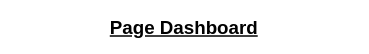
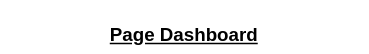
  <mxCell id="0" />
  <mxCell id="1" parent="0" />
- <mxCell id="2" value="&lt;div&gt;&lt;font style=&quot;font-size: 25px&quot;&gt;&lt;font style=&quot;font-size: 25px&quot;&gt;&lt;u&gt;&lt;b&gt;Page Dashboard&lt;/b&gt;&lt;/u&gt;&lt;/font&gt;&lt;/font&gt;&lt;/div&gt;" style="text;html=1;strokeColor=none;fillColor=none;align=center;verticalAlign=middle;whiteSpace=wrap;rounded=0;" vertex="1" parent="1"><mxGeometry x="20" y="20" width="450" height="30" as="geometry" /></mxCell>
+ <mxCell id="2" value="&lt;div&gt;&lt;font style=&quot;font-size: 25px&quot;&gt;&lt;font style=&quot;font-size: 25px&quot;&gt;&lt;u&gt;&lt;b&gt;Page Dashboard&lt;/b&gt;&lt;/u&gt;&lt;/font&gt;&lt;/font&gt;&lt;/div&gt;" style="text;html=1;strokeColor=none;fillColor=none;align=center;verticalAlign=middle;whiteSpace=wrap;rounded=0;" vertex="1" parent="1"><mxGeometry x="20" y="30" width="450" height="30" as="geometry" /></mxCell>
